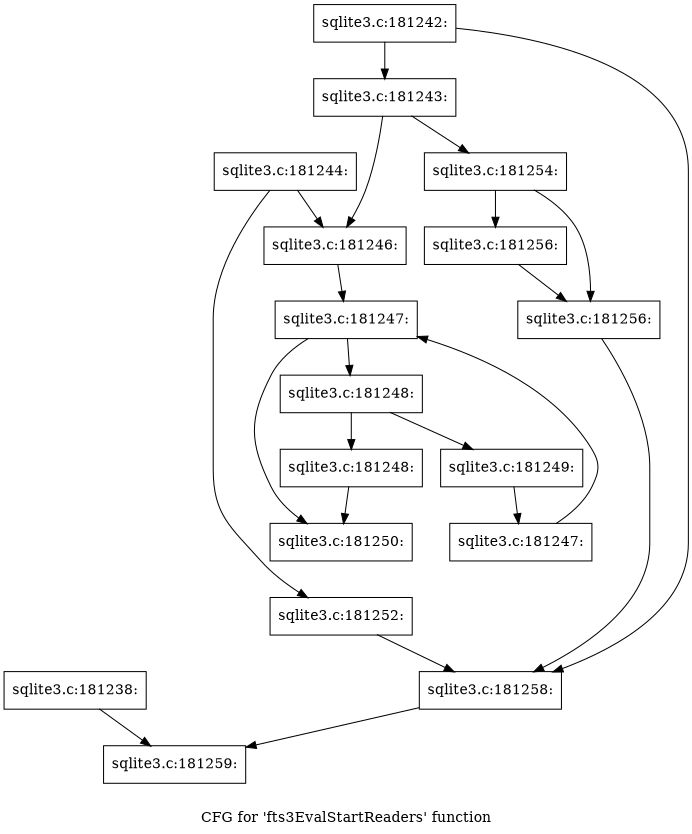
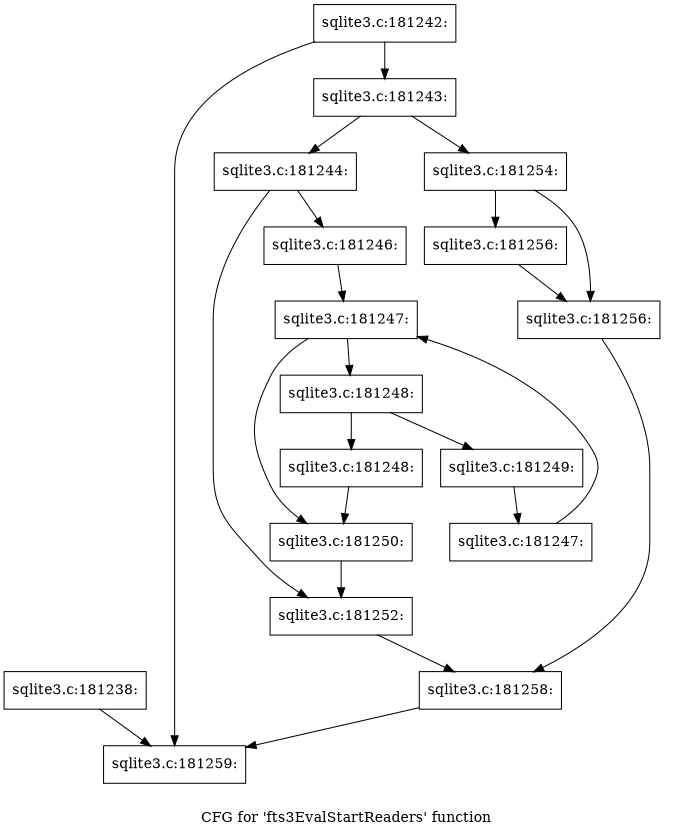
  digraph {
    label="CFG for 'fts3EvalStartReaders' function"
    node [shape=record]
    n1 [label="{sqlite3.c:181238:}"]
    n2 [label="{sqlite3.c:181259:}"]
    n3 [label="{sqlite3.c:181242:}"]
    n4 [label="{sqlite3.c:181243:}"]
    n5 [label="{sqlite3.c:181244:}"]
    n6 [label="{sqlite3.c:181254:}"]
    n7 [label="{sqlite3.c:181246:}"]
    n8 [label="{sqlite3.c:181252:}"]
    n9 [label="{sqlite3.c:181256:}"]
    n10 [label="{sqlite3.c:181256:}"]
    n11 [label="{sqlite3.c:181247:}"]
    n12 [label="{sqlite3.c:181258:}"]
    n13 [label="{sqlite3.c:181248:}"]
    n14 [label="{sqlite3.c:181250:}"]
    n15 [label="{sqlite3.c:181248:}"]
    n16 [label="{sqlite3.c:181249:}"]
    n17 [label="{sqlite3.c:181247:}"]
    n1 -> n2
-   n3 -> n12
+   n3 -> n2
    n3 -> n4
-   n4 -> n7
+   n4 -> n5
    n4 -> n6
    n5 -> n7
    n5 -> n8
    n6 -> n9
    n6 -> n10
    n7 -> n11
    n8 -> n12
    n9 -> n10
    n10 -> n12
    n11 -> n13
    n11 -> n14
    n12 -> n2
    n13 -> n15
    n13 -> n16
+   n14 -> n8
    n15 -> n14
    n16 -> n17
    n17 -> n11
  }
